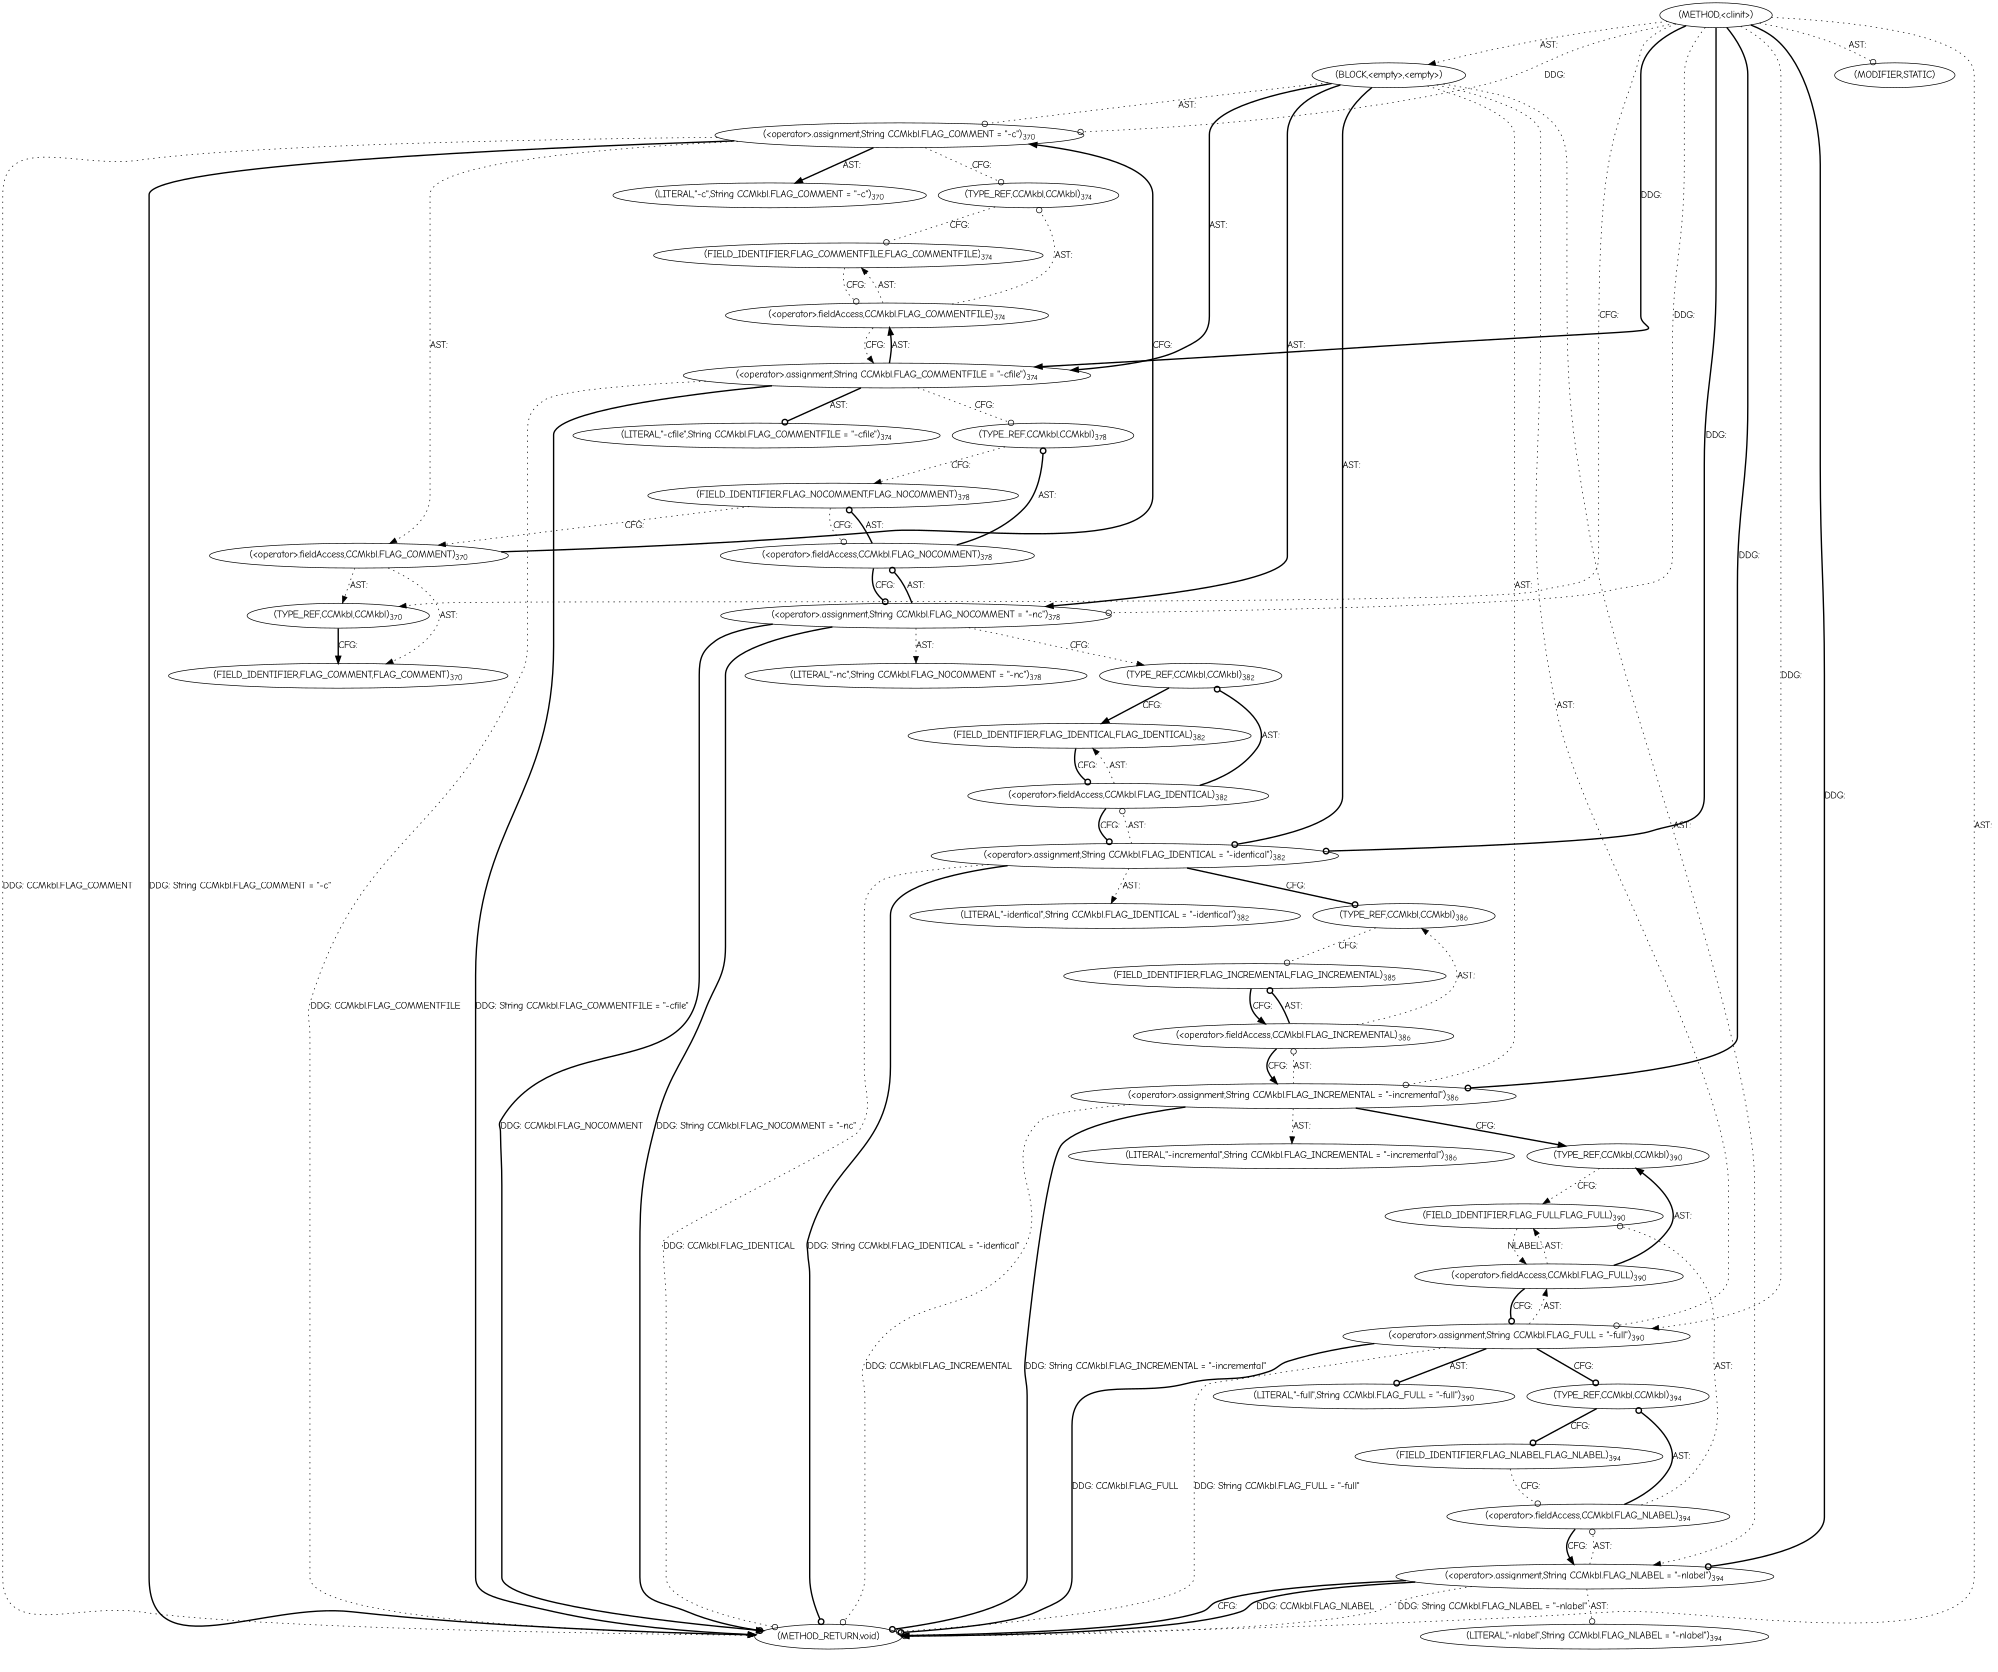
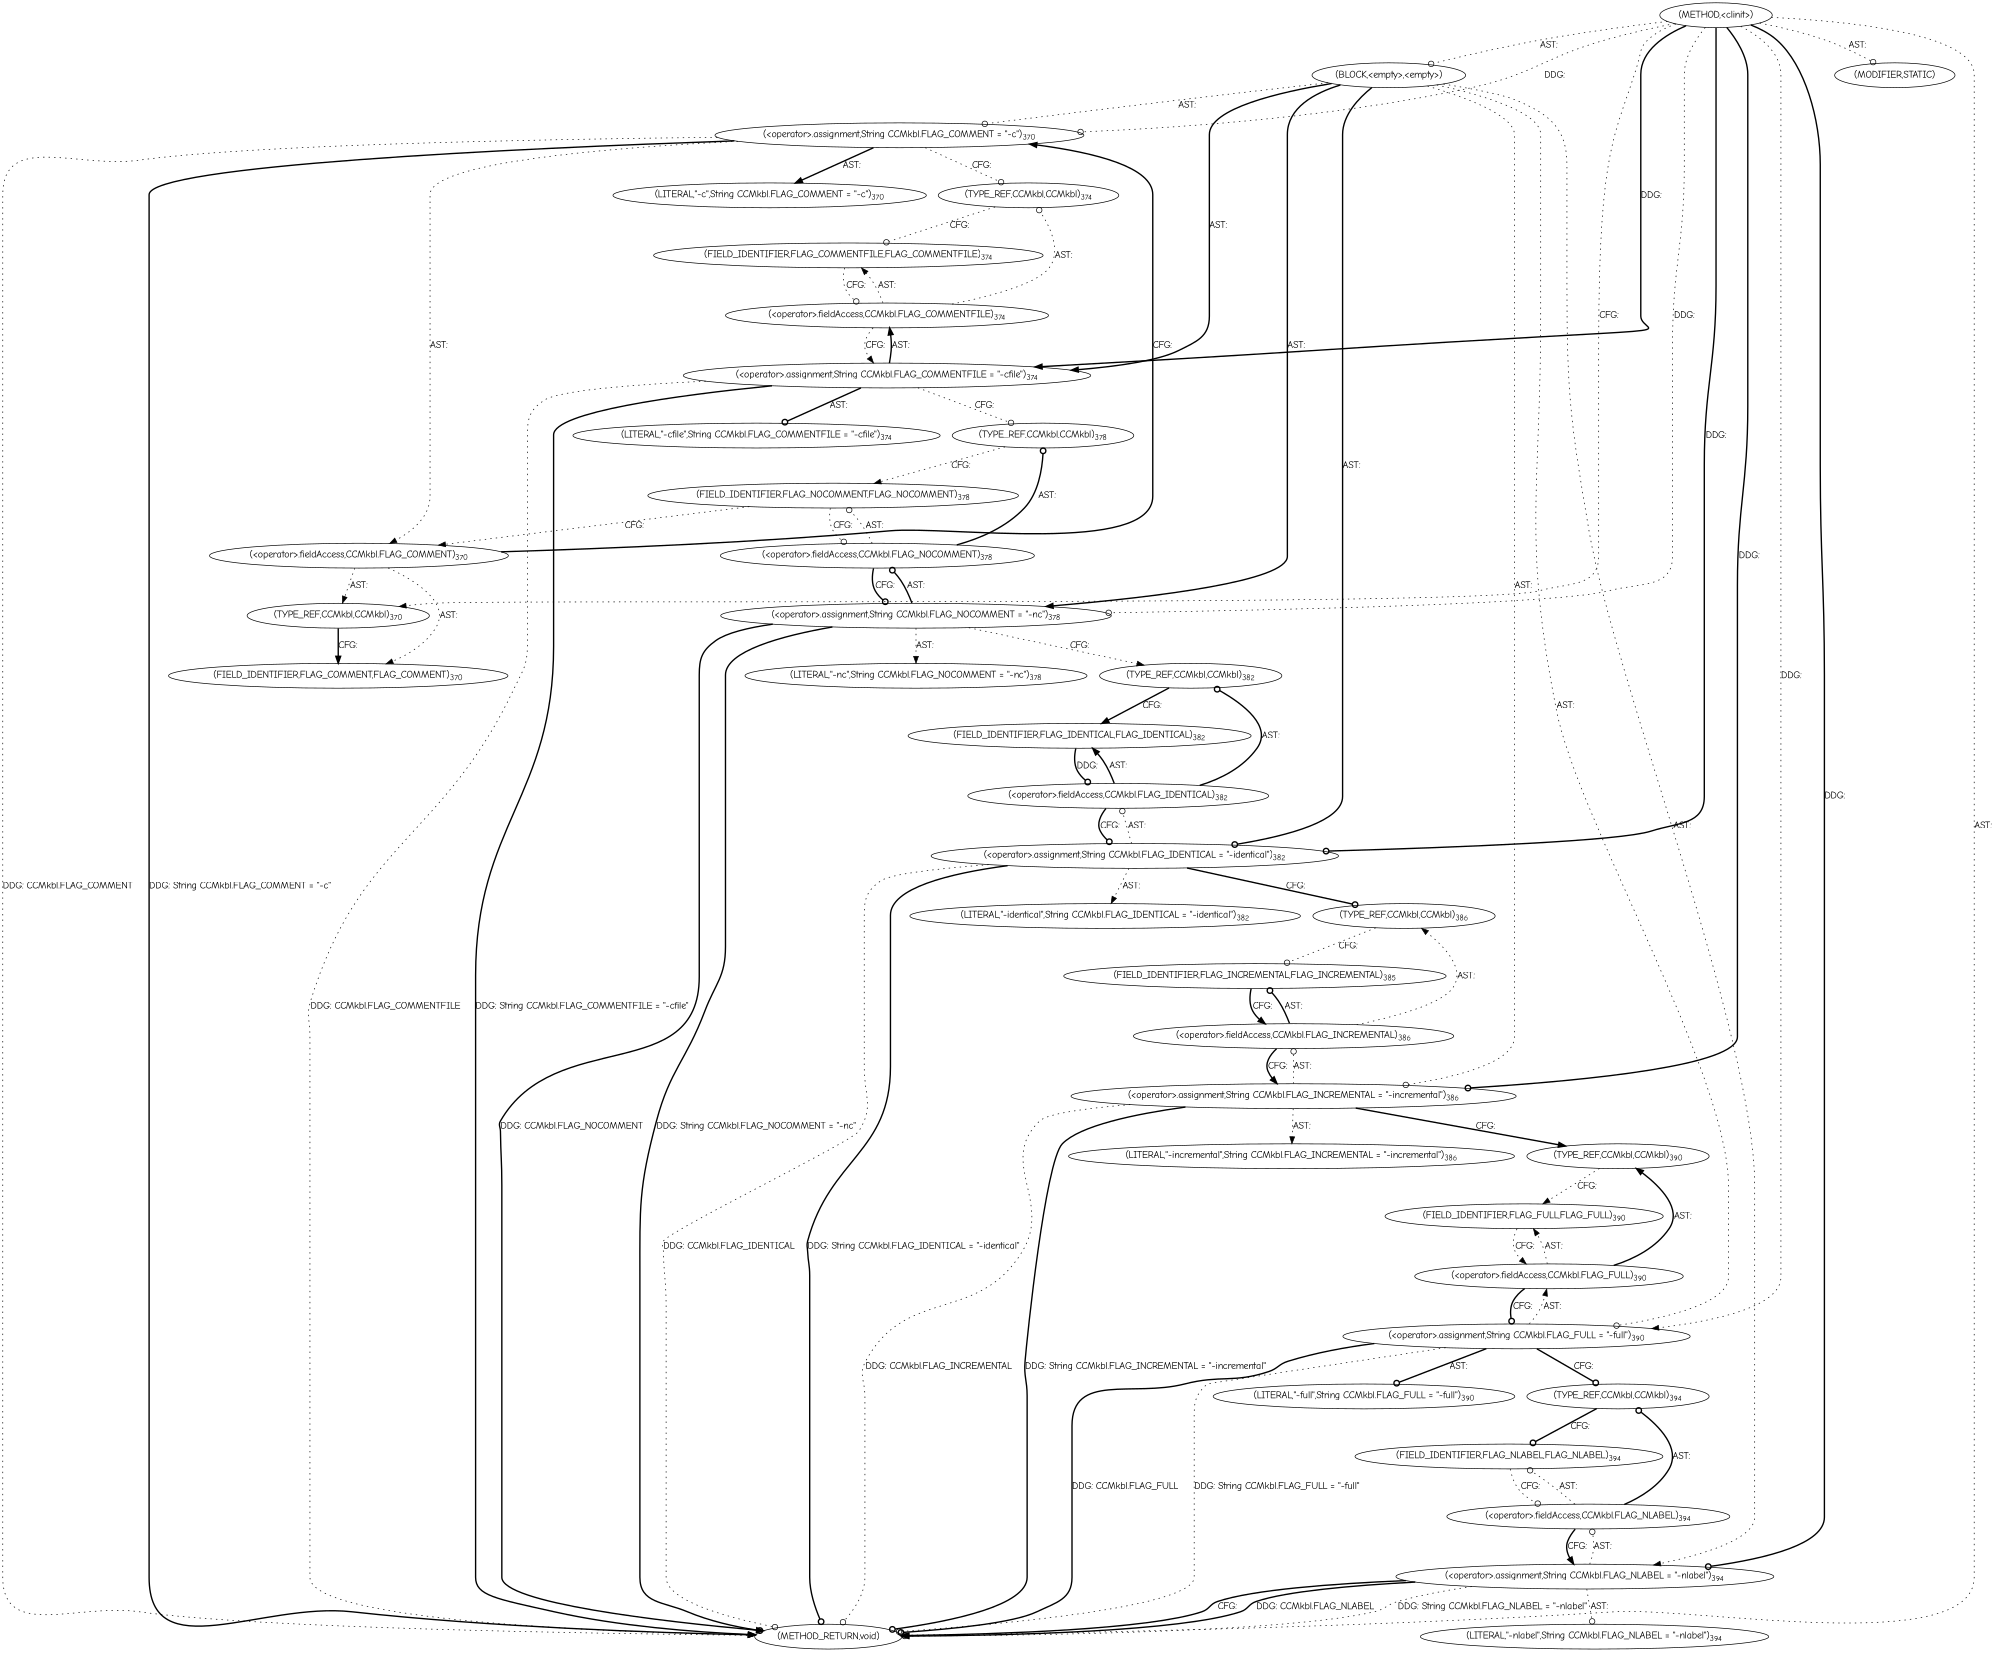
  digraph {
    fontname="Comic Neue"
    node [fontname="Comic Neue"]
    edge [arrowhead=odot fontname="Comic Neue" style=dotted]
    n1 [label=<(METHOD,&lt;clinit&gt;)>]
    n2 [label=<(BLOCK,&lt;empty&gt;,&lt;empty&gt;)>]
    n3 [label=<(&lt;operator&gt;.assignment,String CCMkbl.FLAG_COMMENT = &quot;-c&quot;)<SUB>370</SUB>>]
    n4 [label=<(TYPE_REF,CCMkbl,CCMkbl)<SUB>370</SUB>>]
    n5 [label=<(&lt;operator&gt;.assignment,String CCMkbl.FLAG_COMMENTFILE = &quot;-cfile&quot;)<SUB>374</SUB>>]
    n6 [label=<(&lt;operator&gt;.assignment,String CCMkbl.FLAG_NOCOMMENT = &quot;-nc&quot;)<SUB>378</SUB>>]
    n7 [label=<(&lt;operator&gt;.assignment,String CCMkbl.FLAG_IDENTICAL = &quot;-identical&quot;)<SUB>382</SUB>>]
    n8 [label=<(&lt;operator&gt;.assignment,String CCMkbl.FLAG_INCREMENTAL = &quot;-incremental&quot;)<SUB>386</SUB>>]
    n9 [label=<(&lt;operator&gt;.assignment,String CCMkbl.FLAG_FULL = &quot;-full&quot;)<SUB>390</SUB>>]
    n10 [label=<(&lt;operator&gt;.assignment,String CCMkbl.FLAG_NLABEL = &quot;-nlabel&quot;)<SUB>394</SUB>>]
    n11 [label=<(MODIFIER,STATIC)>]
    n12 [label=<(METHOD_RETURN,void)>]
    n13 [label=<(&lt;operator&gt;.fieldAccess,CCMkbl.FLAG_COMMENT)<SUB>370</SUB>>]
    n14 [label=<(LITERAL,&quot;-c&quot;,String CCMkbl.FLAG_COMMENT = &quot;-c&quot;)<SUB>370</SUB>>]
    n15 [label=<(TYPE_REF,CCMkbl,CCMkbl)<SUB>374</SUB>>]
    n16 [label=<(FIELD_IDENTIFIER,FLAG_COMMENT,FLAG_COMMENT)<SUB>370</SUB>>]
    n17 [label=<(&lt;operator&gt;.fieldAccess,CCMkbl.FLAG_COMMENTFILE)<SUB>374</SUB>>]
    n18 [label=<(LITERAL,&quot;-cfile&quot;,String CCMkbl.FLAG_COMMENTFILE = &quot;-cfile&quot;)<SUB>374</SUB>>]
    n19 [label=<(TYPE_REF,CCMkbl,CCMkbl)<SUB>378</SUB>>]
    n20 [label=<(&lt;operator&gt;.fieldAccess,CCMkbl.FLAG_NOCOMMENT)<SUB>378</SUB>>]
    n21 [label=<(LITERAL,&quot;-nc&quot;,String CCMkbl.FLAG_NOCOMMENT = &quot;-nc&quot;)<SUB>378</SUB>>]
    n22 [label=<(TYPE_REF,CCMkbl,CCMkbl)<SUB>382</SUB>>]
    n23 [label=<(&lt;operator&gt;.fieldAccess,CCMkbl.FLAG_IDENTICAL)<SUB>382</SUB>>]
    n24 [label=<(LITERAL,&quot;-identical&quot;,String CCMkbl.FLAG_IDENTICAL = &quot;-identical&quot;)<SUB>382</SUB>>]
    n25 [label=<(TYPE_REF,CCMkbl,CCMkbl)<SUB>386</SUB>>]
    n26 [label=<(&lt;operator&gt;.fieldAccess,CCMkbl.FLAG_INCREMENTAL)<SUB>386</SUB>>]
    n27 [label=<(LITERAL,&quot;-incremental&quot;,String CCMkbl.FLAG_INCREMENTAL = &quot;-incremental&quot;)<SUB>386</SUB>>]
    n28 [label=<(TYPE_REF,CCMkbl,CCMkbl)<SUB>390</SUB>>]
    n29 [label=<(&lt;operator&gt;.fieldAccess,CCMkbl.FLAG_FULL)<SUB>390</SUB>>]
    n30 [label=<(LITERAL,&quot;-full&quot;,String CCMkbl.FLAG_FULL = &quot;-full&quot;)<SUB>390</SUB>>]
    n31 [label=<(TYPE_REF,CCMkbl,CCMkbl)<SUB>394</SUB>>]
    n32 [label=<(&lt;operator&gt;.fieldAccess,CCMkbl.FLAG_NLABEL)<SUB>394</SUB>>]
    n33 [label=<(LITERAL,&quot;-nlabel&quot;,String CCMkbl.FLAG_NLABEL = &quot;-nlabel&quot;)<SUB>394</SUB>>]
    n34 [label=<(FIELD_IDENTIFIER,FLAG_COMMENTFILE,FLAG_COMMENTFILE)<SUB>374</SUB>>]
    n35 [label=<(FIELD_IDENTIFIER,FLAG_NOCOMMENT,FLAG_NOCOMMENT)<SUB>378</SUB>>]
    n36 [label=<(FIELD_IDENTIFIER,FLAG_IDENTICAL,FLAG_IDENTICAL)<SUB>382</SUB>>]
    n37 [label=<(FIELD_IDENTIFIER,FLAG_INCREMENTAL,FLAG_INCREMENTAL)<SUB>385</SUB>>]
    n38 [label=<(FIELD_IDENTIFIER,FLAG_FULL,FLAG_FULL)<SUB>390</SUB>>]
    n39 [label=<(FIELD_IDENTIFIER,FLAG_NLABEL,FLAG_NLABEL)<SUB>394</SUB>>]
-   n1 -> n2 [arrowhead=normal label="AST: "]
+   n1 -> n2 [label="AST: "]
    n1 -> n3 [label="DDG: "]
    n1 -> n4 [arrowhead=normal label="CFG: "]
    n1 -> n5 [arrowhead=normal label="DDG: " style=bold]
    n1 -> n6 [label="DDG: "]
    n1 -> n7 [label="DDG: " style=bold]
    n1 -> n8 [label="DDG: " style=bold]
    n1 -> n9 [arrowhead=normal label="DDG: "]
    n1 -> n10 [label="DDG: " style=bold]
    n1 -> n11 [label="AST: "]
    n1 -> n12 [label="AST: "]
    n2 -> n3 [label="AST: "]
    n2 -> n5 [arrowhead=normal label="AST: " style=bold]
    n2 -> n6 [arrowhead=normal label="AST: " style=bold]
    n2 -> n7 [label="AST: " style=bold]
    n2 -> n8 [label="AST: "]
    n2 -> n9 [label="AST: "]
    n2 -> n10 [arrowhead=normal label="AST: "]
    n3 -> n12 [arrowhead=normal label="DDG: CCMkbl.FLAG_COMMENT"]
    n3 -> n12 [arrowhead=normal label="DDG: String CCMkbl.FLAG_COMMENT = &quot;-c&quot;" style=bold]
    n3 -> n13 [arrowhead=normal label="AST: "]
    n3 -> n14 [arrowhead=normal label="AST: " style=bold]
    n3 -> n15 [label="CFG: "]
    n4 -> n16 [arrowhead=normal label="CFG: " style=bold]
    n5 -> n12 [arrowhead=normal label="DDG: CCMkbl.FLAG_COMMENTFILE"]
    n5 -> n12 [arrowhead=normal label="DDG: String CCMkbl.FLAG_COMMENTFILE = &quot;-cfile&quot;" style=bold]
    n5 -> n17 [arrowhead=normal label="AST: " style=bold]
    n5 -> n18 [label="AST: " style=bold]
    n5 -> n19 [label="CFG: "]
    n6 -> n12 [arrowhead=normal label="DDG: CCMkbl.FLAG_NOCOMMENT" style=bold]
    n6 -> n12 [label="DDG: String CCMkbl.FLAG_NOCOMMENT = &quot;-nc&quot;" style=bold]
    n6 -> n20 [label="AST: " style=bold]
    n6 -> n21 [arrowhead=normal label="AST: "]
    n6 -> n22 [arrowhead=normal label="CFG: "]
    n7 -> n12 [label="DDG: CCMkbl.FLAG_IDENTICAL"]
    n7 -> n12 [label="DDG: String CCMkbl.FLAG_IDENTICAL = &quot;-identical&quot;" style=bold]
    n7 -> n23 [label="AST: "]
    n7 -> n24 [arrowhead=normal label="AST: "]
    n7 -> n25 [label="CFG: " style=bold]
    n8 -> n12 [label="DDG: CCMkbl.FLAG_INCREMENTAL"]
    n8 -> n12 [label="DDG: String CCMkbl.FLAG_INCREMENTAL = &quot;-incremental&quot;" style=bold]
    n8 -> n26 [label="AST: "]
    n8 -> n27 [arrowhead=normal label="AST: "]
    n8 -> n28 [arrowhead=normal label="CFG: " style=bold]
    n9 -> n12 [label="DDG: CCMkbl.FLAG_FULL" style=bold]
    n9 -> n12 [label="DDG: String CCMkbl.FLAG_FULL = &quot;-full&quot;"]
    n9 -> n29 [arrowhead=normal label="AST: "]
    n9 -> n30 [label="AST: " style=bold]
    n9 -> n31 [label="CFG: " style=bold]
    n10 -> n12 [arrowhead=normal label="CFG: " style=bold]
    n10 -> n12 [arrowhead=normal label="DDG: CCMkbl.FLAG_NLABEL" style=bold]
    n10 -> n12 [label="DDG: String CCMkbl.FLAG_NLABEL = &quot;-nlabel&quot;"]
    n10 -> n32 [label="AST: "]
    n10 -> n33 [label="AST: "]
    n13 -> n3 [arrowhead=normal label="CFG: " style=bold]
    n13 -> n4 [arrowhead=normal label="AST: "]
    n13 -> n16 [arrowhead=normal label="AST: "]
    n15 -> n34 [label="CFG: "]
    n17 -> n5 [arrowhead=normal label="CFG: "]
    n17 -> n15 [label="AST: "]
    n17 -> n34 [arrowhead=normal label="AST: "]
    n19 -> n35 [arrowhead=normal label="CFG: "]
    n20 -> n6 [label="CFG: " style=bold]
    n20 -> n19 [label="AST: " style=bold]
-   n20 -> n35 [label="AST: " style=bold]
+   n20 -> n35 [label="AST: "]
    n22 -> n36 [arrowhead=normal label="CFG: " style=bold]
    n23 -> n7 [label="CFG: " style=bold]
    n23 -> n22 [label="AST: " style=bold]
-   n23 -> n36 [arrowhead=normal label="AST: "]
+   n23 -> n36 [arrowhead=normal label="AST: " style=bold]
    n25 -> n37 [label="CFG: "]
    n26 -> n8 [arrowhead=normal label="CFG: " style=bold]
    n26 -> n25 [arrowhead=normal label="AST: "]
    n26 -> n37 [label="AST: " style=bold]
    n28 -> n38 [arrowhead=normal label="CFG: "]
    n29 -> n9 [label="CFG: " style=bold]
    n29 -> n28 [arrowhead=normal label="AST: " style=bold]
    n29 -> n38 [arrowhead=normal label="AST: "]
    n31 -> n39 [label="CFG: " style=bold]
    n32 -> n10 [arrowhead=normal label="CFG: " style=bold]
    n32 -> n31 [label="AST: " style=bold]
-   n32 -> n38 [label="AST: "]
+   n32 -> n39 [label="AST: "]
    n34 -> n17 [label="CFG: "]
    n35 -> n13 [arrowhead=normal label="CFG: "]
    n35 -> n20 [label="CFG: "]
-   n36 -> n23 [label="CFG: " style=bold]
+   n36 -> n23 [label="DDG: " style=bold]
    n37 -> n26 [arrowhead=normal label="CFG: " style=bold]
-   n38 -> n29 [arrowhead=normal label="NLABEL: "]
+   n38 -> n29 [arrowhead=normal label="CFG: "]
    n39 -> n32 [label="CFG: "]
  }
